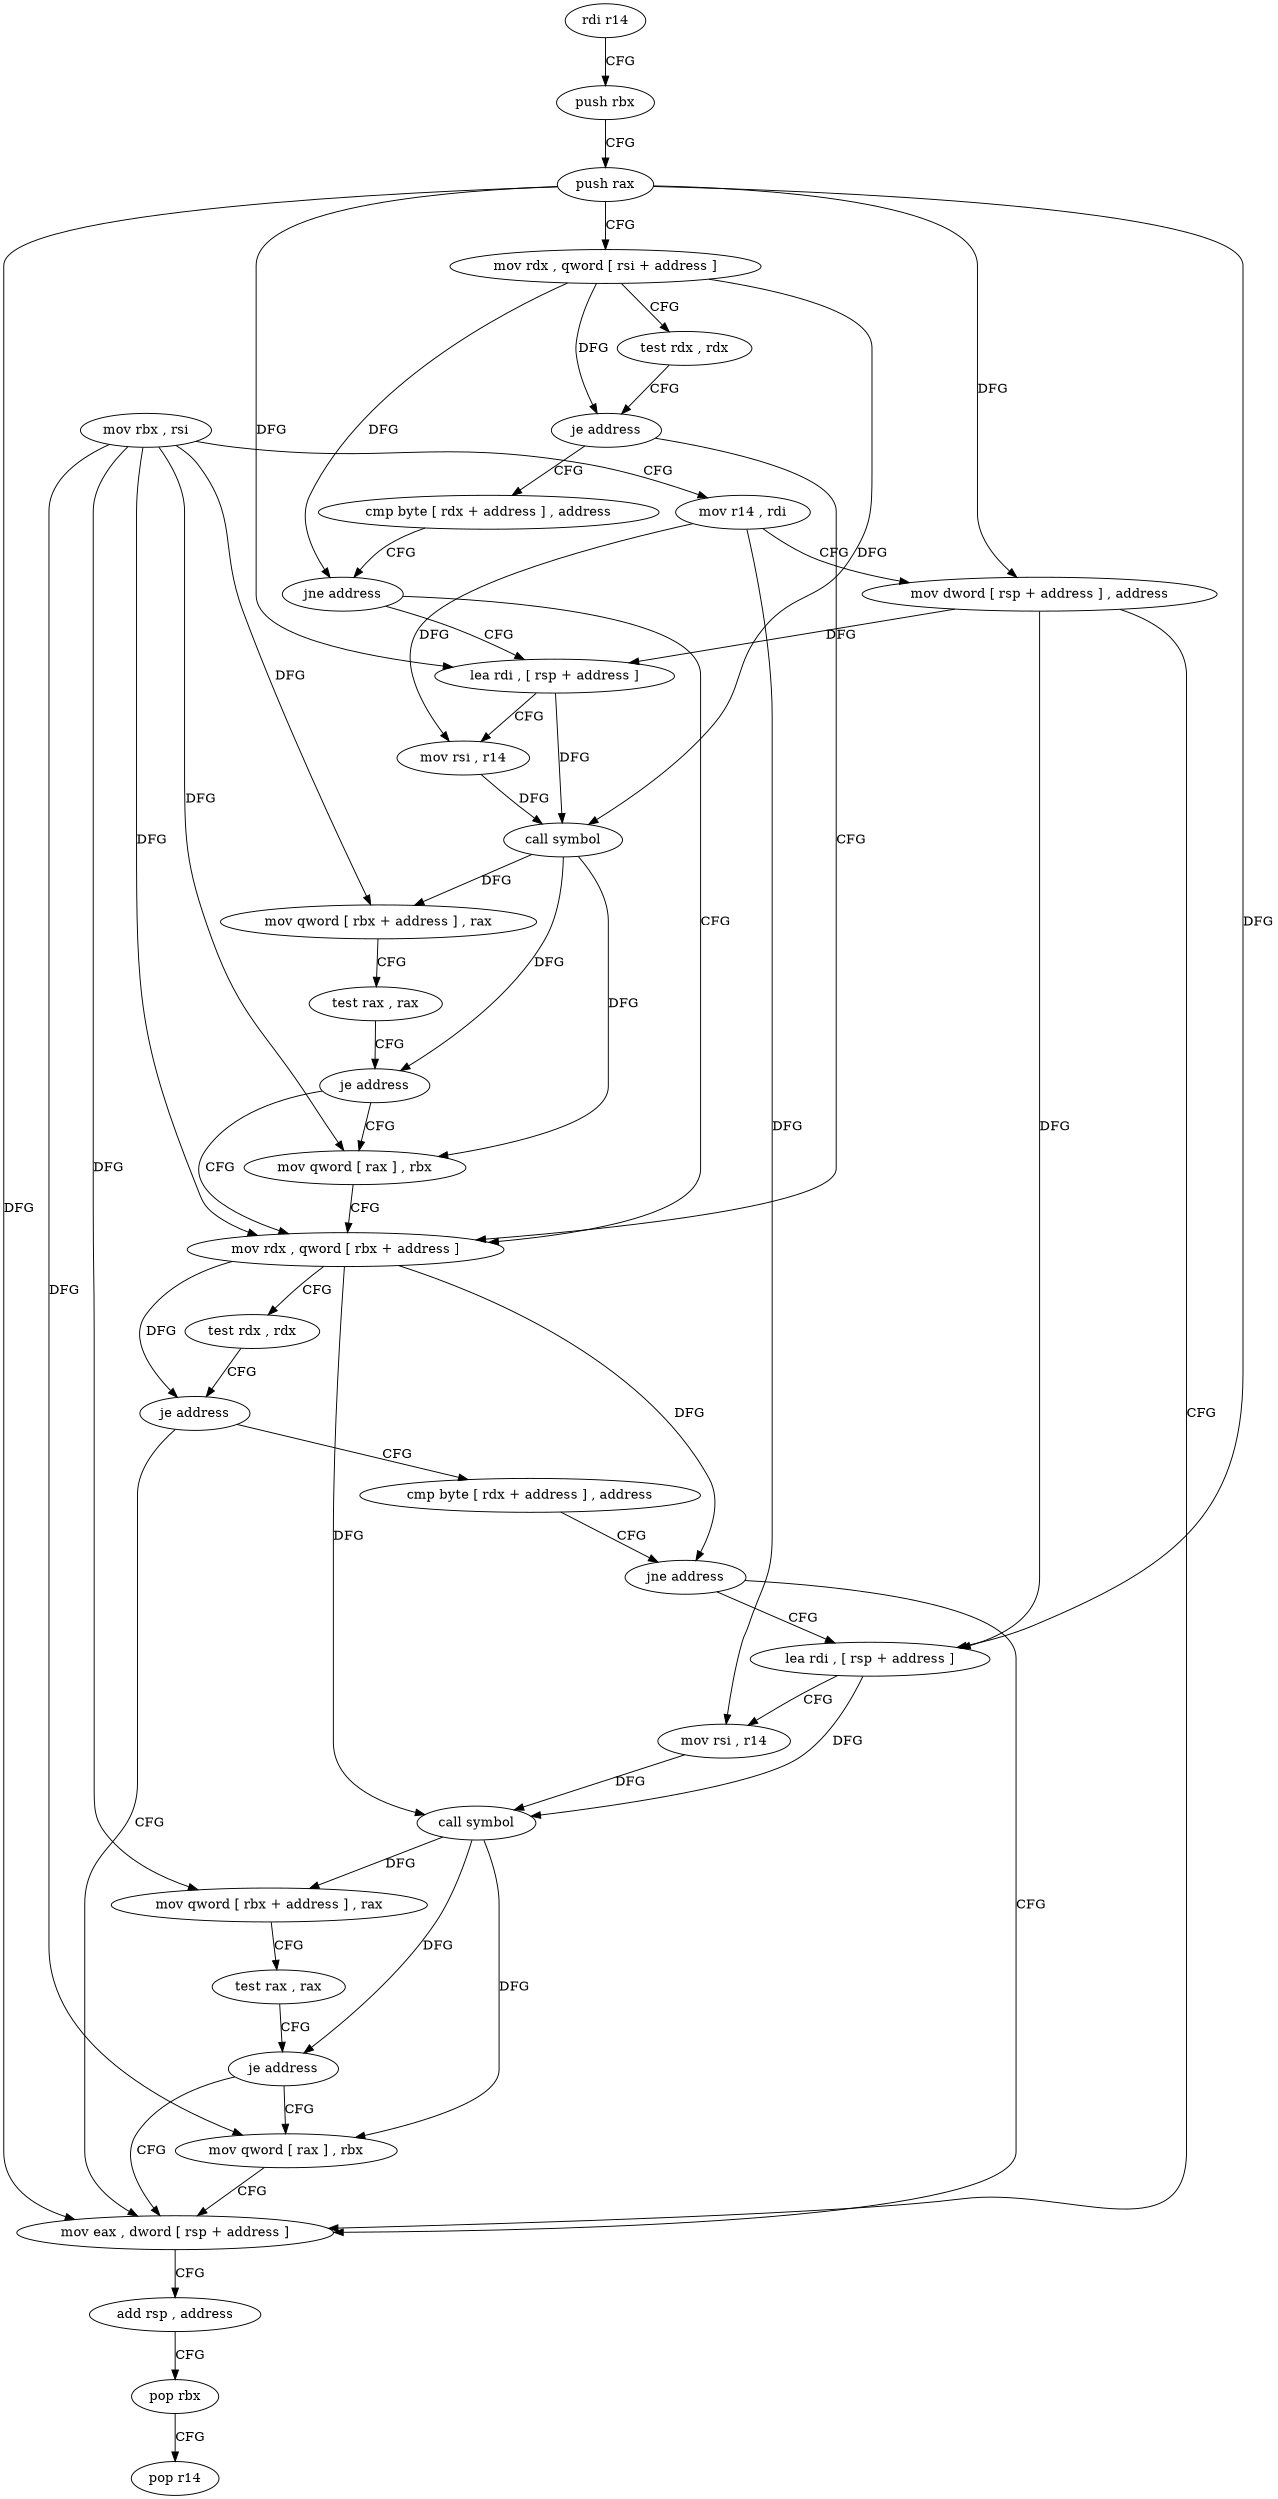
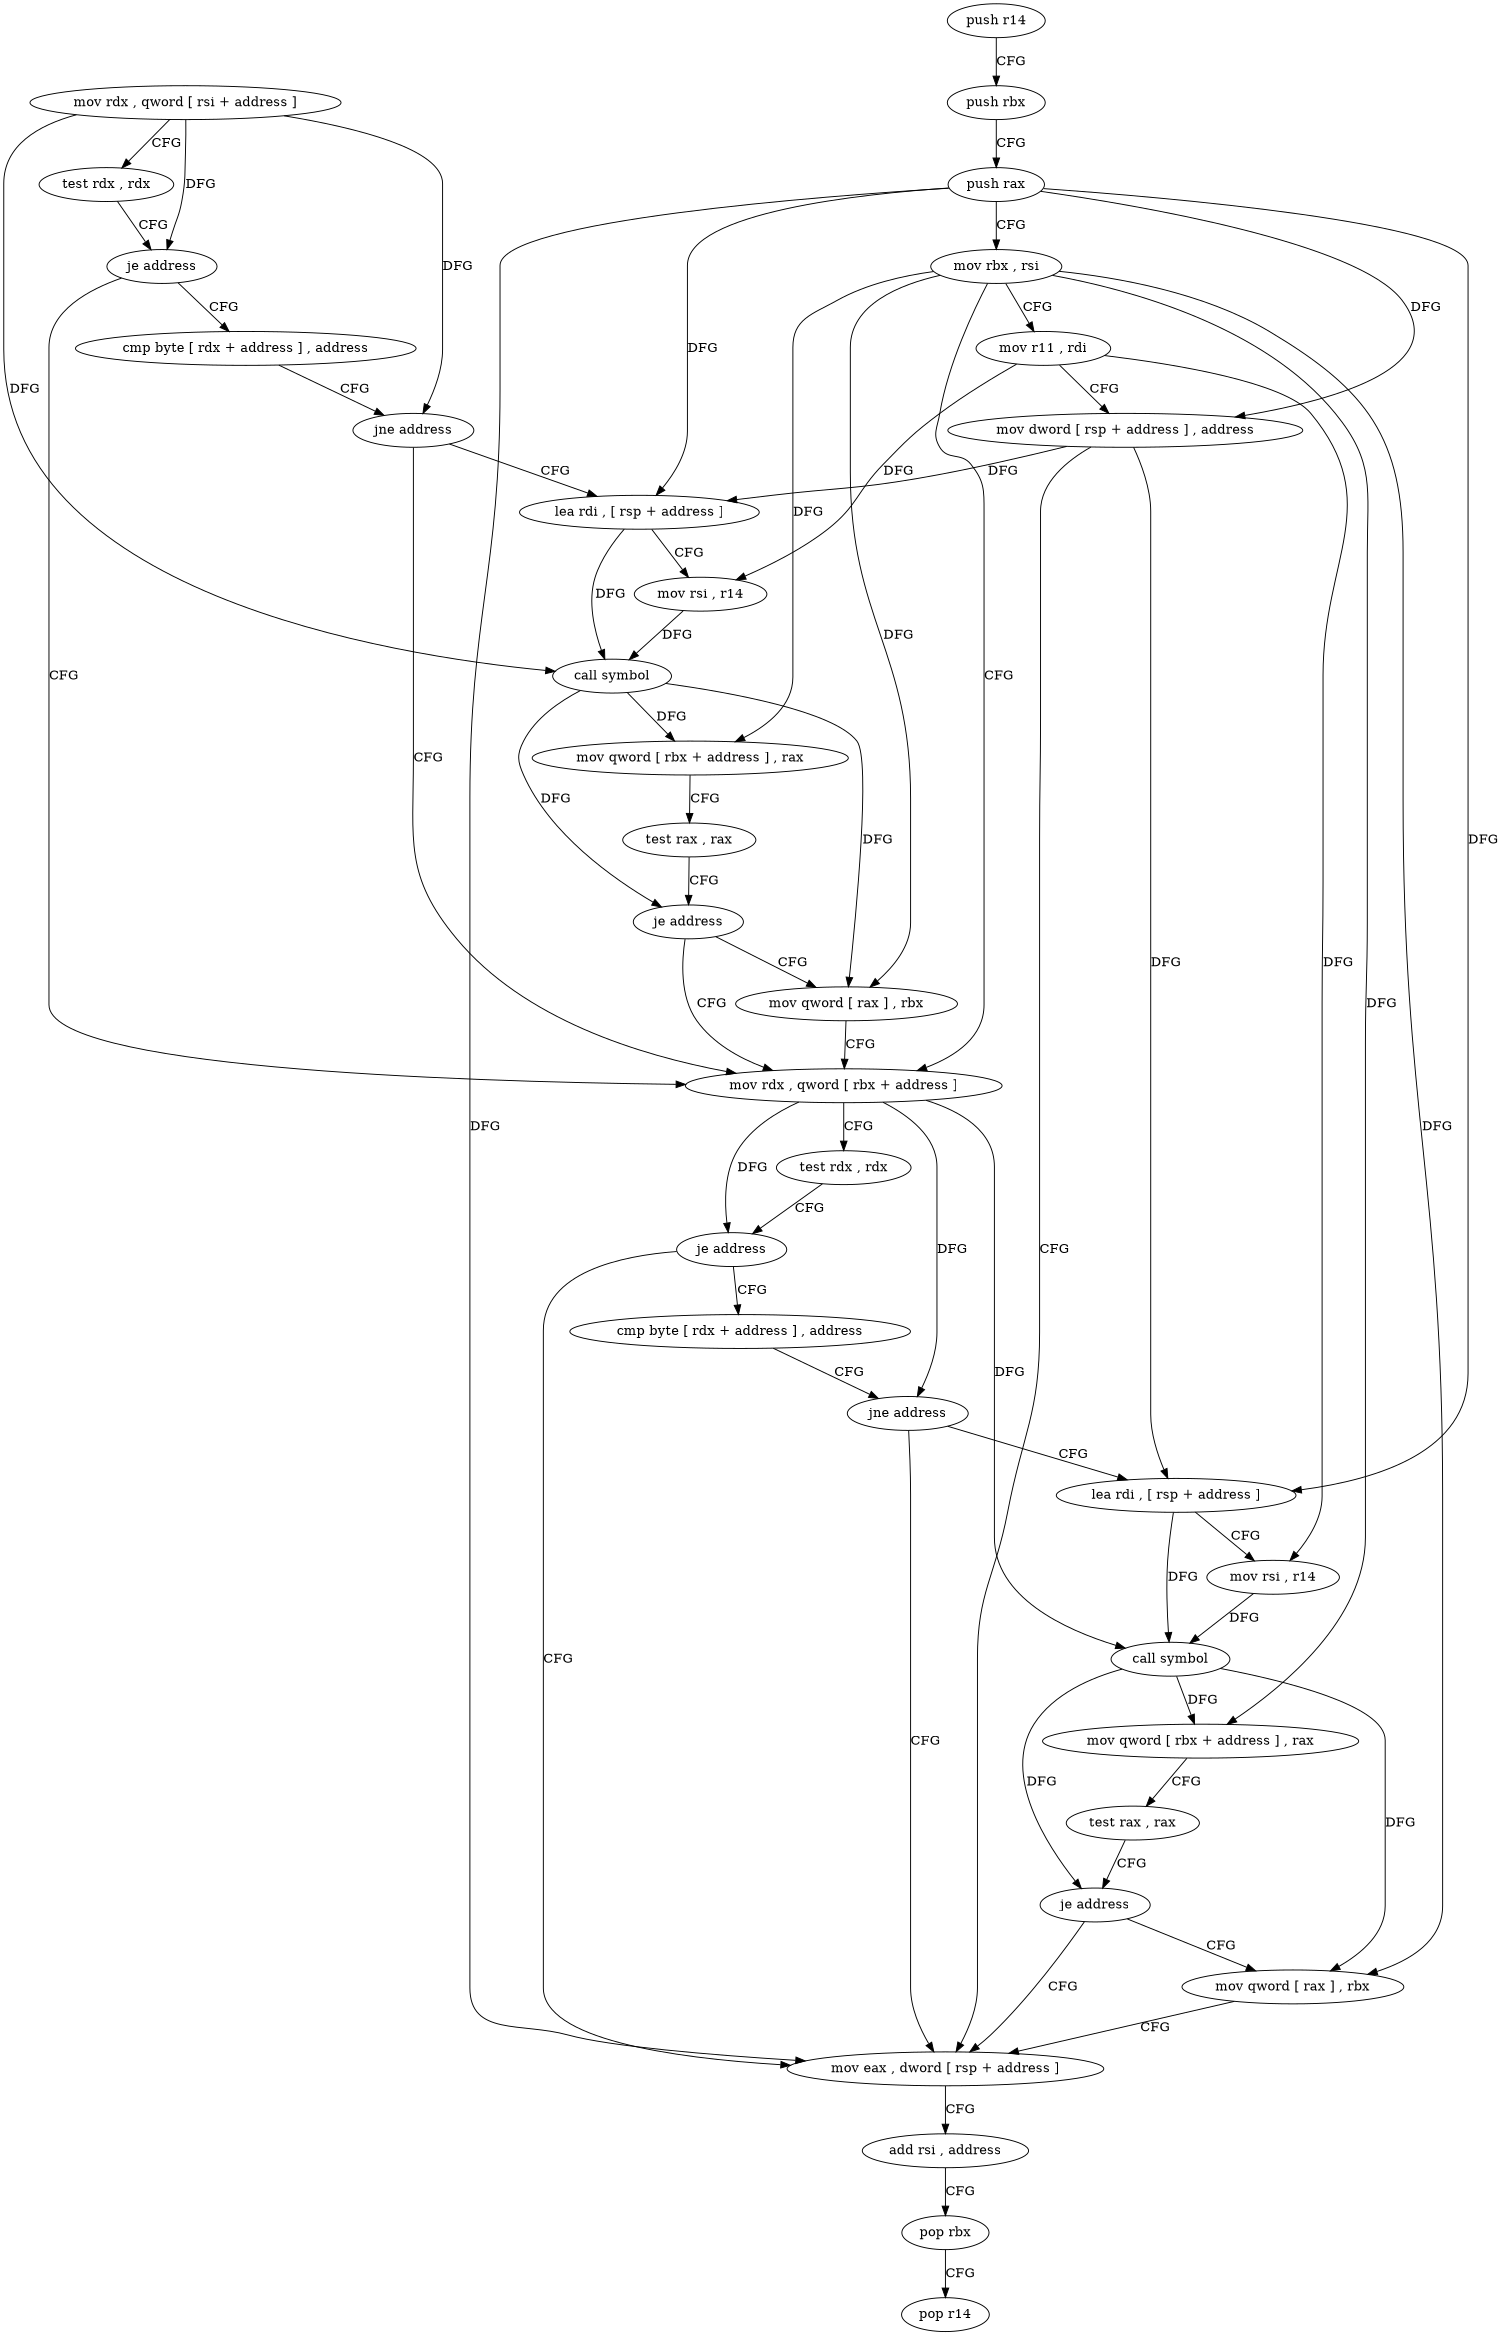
  digraph {
-   n1 [label="rdi r14"]
+   n1 [label="push r14"]
    n2 [label="push rbx"]
    n3 [label="push rax"]
    n4 [label="mov rbx , rsi"]
    n5 [label="mov dword [ rsp + address ] , address"]
    n6 [label="mov eax , dword [ rsp + address ]"]
    n7 [label="lea rdi , [ rsp + address ]"]
    n8 [label="lea rdi , [ rsp + address ]"]
-   n9 [label="mov r14 , rdi"]
+   n9 [label="mov r11 , rdi"]
    n10 [label="mov rdx , qword [ rbx + address ]"]
    n11 [label="mov qword [ rbx + address ] , rax"]
    n12 [label="mov qword [ rax ] , rbx"]
    n13 [label="mov qword [ rbx + address ] , rax"]
    n14 [label="mov qword [ rax ] , rbx"]
-   n15 [label="add rsp , address"]
+   n15 [label="add rsi , address"]
    n16 [label="mov rsi , r14"]
    n17 [label="call symbol"]
    n18 [label="mov rsi , r14"]
    n19 [label="call symbol"]
    n20 [label="test rdx , rdx"]
    n21 [label="je address"]
    n22 [label="jne address"]
    n23 [label="test rax , rax"]
    n24 [label="test rax , rax"]
    n25 [label="mov rdx , qword [ rsi + address ]"]
    n26 [label="test rdx , rdx"]
    n27 [label="je address"]
    n28 [label="jne address"]
    n29 [label="cmp byte [ rdx + address ] , address"]
    n30 [label="je address"]
    n31 [label="cmp byte [ rdx + address ] , address"]
    n32 [label="je address"]
    n33 [label="pop rbx"]
    n34 [label="pop r14"]
    n1 -> n2 [label=CFG]
    n2 -> n3 [label=CFG]
-   n3 -> n25 [label=CFG]
+   n3 -> n4 [label=CFG]
    n3 -> n5 [label=DFG]
    n3 -> n6 [label=DFG]
    n3 -> n7 [label=DFG]
    n3 -> n8 [label=DFG]
    n4 -> n9 [label=CFG]
-   n4 -> n10 [label=DFG]
+   n4 -> n10 [label=CFG]
    n4 -> n11 [label=DFG]
    n4 -> n12 [label=DFG]
    n4 -> n13 [label=DFG]
    n4 -> n14 [label=DFG]
    n5 -> n6 [label=CFG]
    n5 -> n7 [label=DFG]
    n5 -> n8 [label=DFG]
    n6 -> n15 [label=CFG]
    n7 -> n16 [label=CFG]
    n7 -> n17 [label=DFG]
    n8 -> n18 [label=CFG]
    n8 -> n19 [label=DFG]
    n9 -> n5 [label=CFG]
    n9 -> n16 [label=DFG]
    n9 -> n18 [label=DFG]
    n10 -> n19 [label=DFG]
    n10 -> n20 [label=CFG]
    n10 -> n21 [label=DFG]
    n10 -> n22 [label=DFG]
    n11 -> n23 [label=CFG]
    n12 -> n10 [label=CFG]
    n13 -> n24 [label=CFG]
    n14 -> n6 [label=CFG]
    n15 -> n33 [label=CFG]
    n16 -> n17 [label=DFG]
    n17 -> n11 [label=DFG]
    n17 -> n12 [label=DFG]
    n17 -> n30 [label=DFG]
    n18 -> n19 [label=DFG]
    n19 -> n13 [label=DFG]
    n19 -> n14 [label=DFG]
    n19 -> n32 [label=DFG]
    n20 -> n21 [label=CFG]
    n21 -> n6 [label=CFG]
    n21 -> n31 [label=CFG]
    n22 -> n6 [label=CFG]
    n22 -> n8 [label=CFG]
    n23 -> n30 [label=CFG]
    n24 -> n32 [label=CFG]
    n25 -> n17 [label=DFG]
    n25 -> n26 [label=CFG]
    n25 -> n27 [label=DFG]
    n25 -> n28 [label=DFG]
    n26 -> n27 [label=CFG]
    n27 -> n10 [label=CFG]
    n27 -> n29 [label=CFG]
    n28 -> n7 [label=CFG]
    n28 -> n10 [label=CFG]
    n29 -> n28 [label=CFG]
    n30 -> n10 [label=CFG]
    n30 -> n12 [label=CFG]
    n31 -> n22 [label=CFG]
    n32 -> n6 [label=CFG]
    n32 -> n14 [label=CFG]
    n33 -> n34 [label=CFG]
  }
